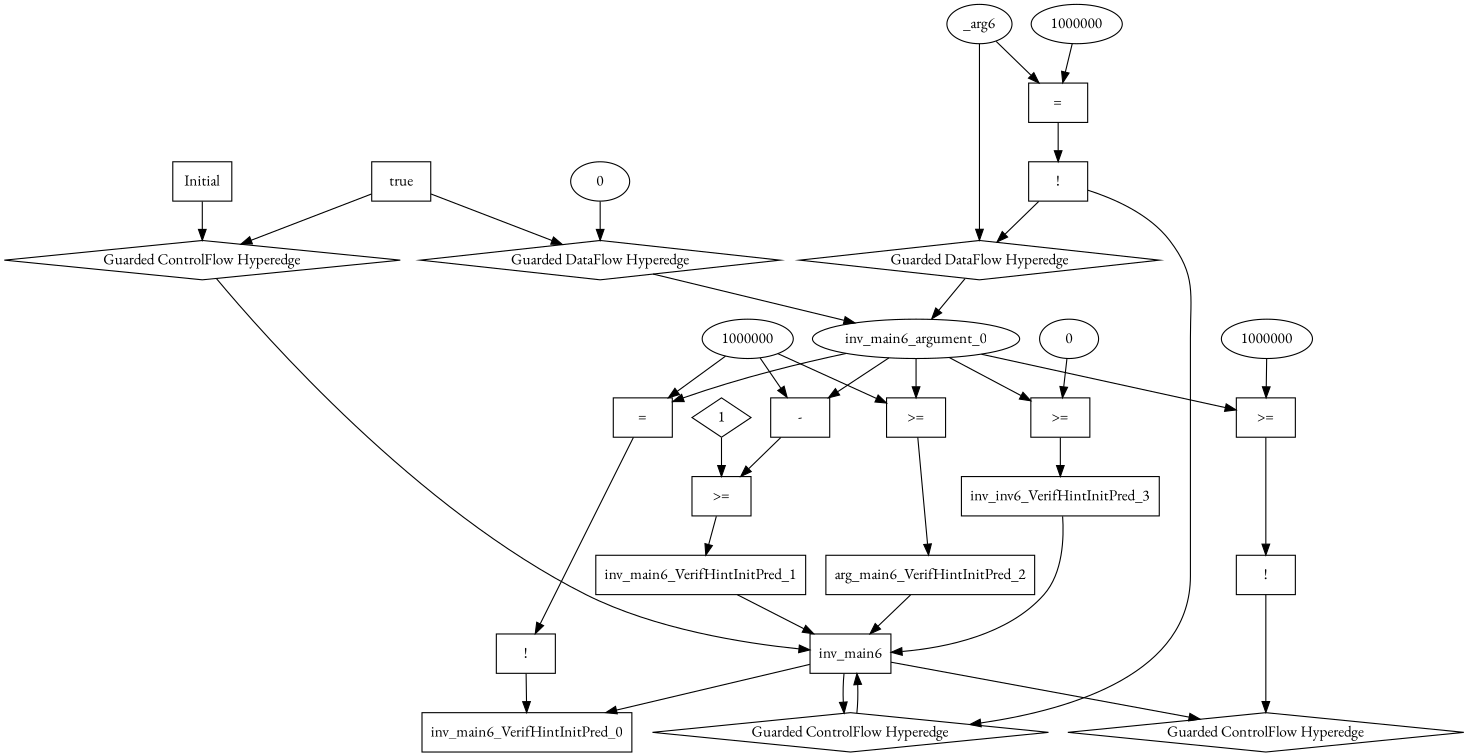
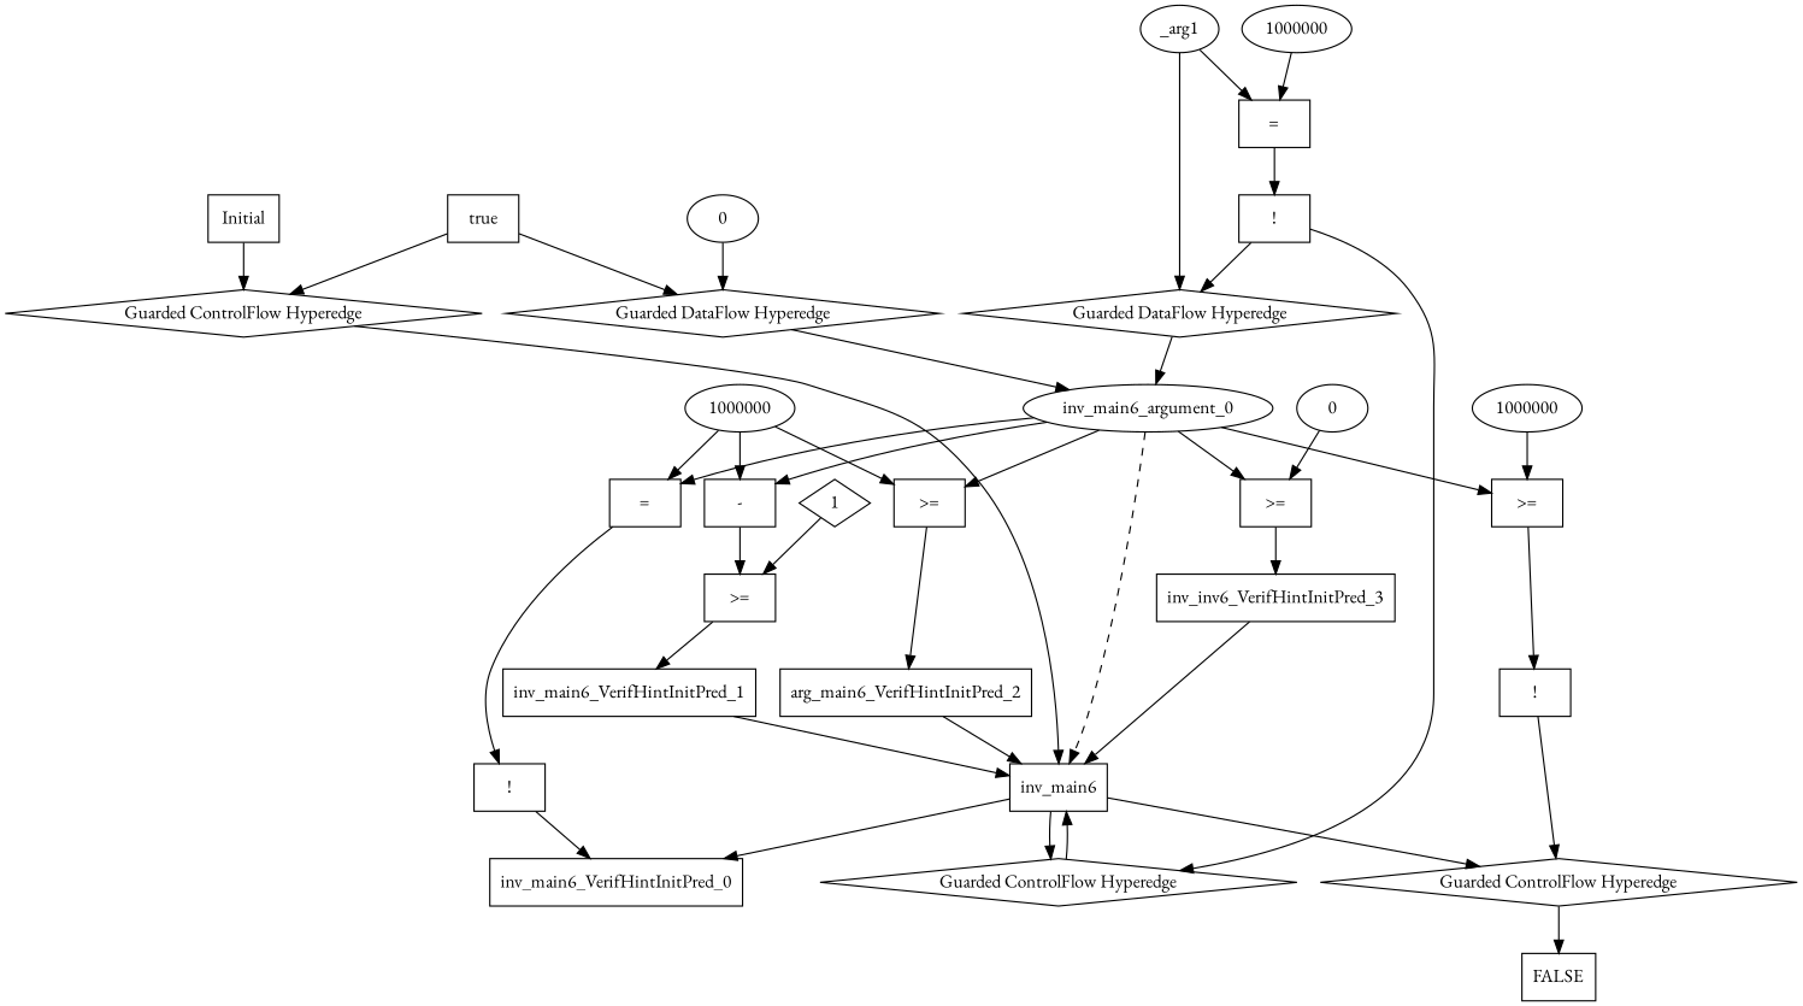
  digraph {
    fontname="EB Garamond"
    node [fontname="EB Garamond" shape=rect]
    edge [fontname="EB Garamond"]
    n1 [label=inv_main6]
    n2 [label="Guarded ControlFlow Hyperedge" shape=diamond]
    n3 [label="Guarded ControlFlow Hyperedge" shape=diamond]
    n4 [label=inv_main6_VerifHintInitPred_0]
+   n5 [label=FALSE]
    n6 [label=Initial]
    n7 [label="Guarded ControlFlow Hyperedge" shape=diamond]
    n8 [label=inv_main6_argument_0 shape=oval]
    n9 [label=">="]
    n10 [label="="]
    n11 [label="-"]
    n12 [label=">="]
    n13 [label=">="]
    n14 [label="!"]
    n15 [label="!"]
    n16 [label=">="]
    n17 [label=arg_main6_VerifHintInitPred_2]
    n18 [label=inv_inv6_VerifHintInitPred_3]
    n19 [label=true]
    n20 [label="Guarded DataFlow Hyperedge" shape=diamond]
    n21 [label=0 shape=""]
    n22 [label="!"]
    n23 [label="Guarded DataFlow Hyperedge" shape=diamond]
    n24 [label="="]
    n25 [label=1000000 shape=""]
-   n26 [label=_arg6 shape=""]
+   n26 [label=_arg1 shape=""]
    n27 [label=1000000 shape=""]
    n28 [label=1000000 shape=""]
    n29 [label=inv_main6_VerifHintInitPred_1]
    n30 [label=1 shape=diamond]
    n31 [label=0 shape=""]
    n1 -> n2
    n1 -> n3
    n1 -> n4
    n2 -> n1
+   n3 -> n5
    n6 -> n7
    n7 -> n1
+   n8 -> n1 [style=dashed]
    n8 -> n9
    n8 -> n10
    n8 -> n11
    n8 -> n12
    n8 -> n13
    n9 -> n14
    n10 -> n15
    n11 -> n16
    n12 -> n17
    n13 -> n18
    n14 -> n3
    n15 -> n4
    n16 -> n29
    n17 -> n1
    n18 -> n1
    n19 -> n7
    n19 -> n20
    n20 -> n8
    n21 -> n20
    n22 -> n2
    n22 -> n23
    n23 -> n8
    n24 -> n22
    n25 -> n24
    n26 -> n23
    n26 -> n24
    n27 -> n9
    n28 -> n10
    n28 -> n11
    n28 -> n12
    n29 -> n1
    n30 -> n16
    n31 -> n13
  }
